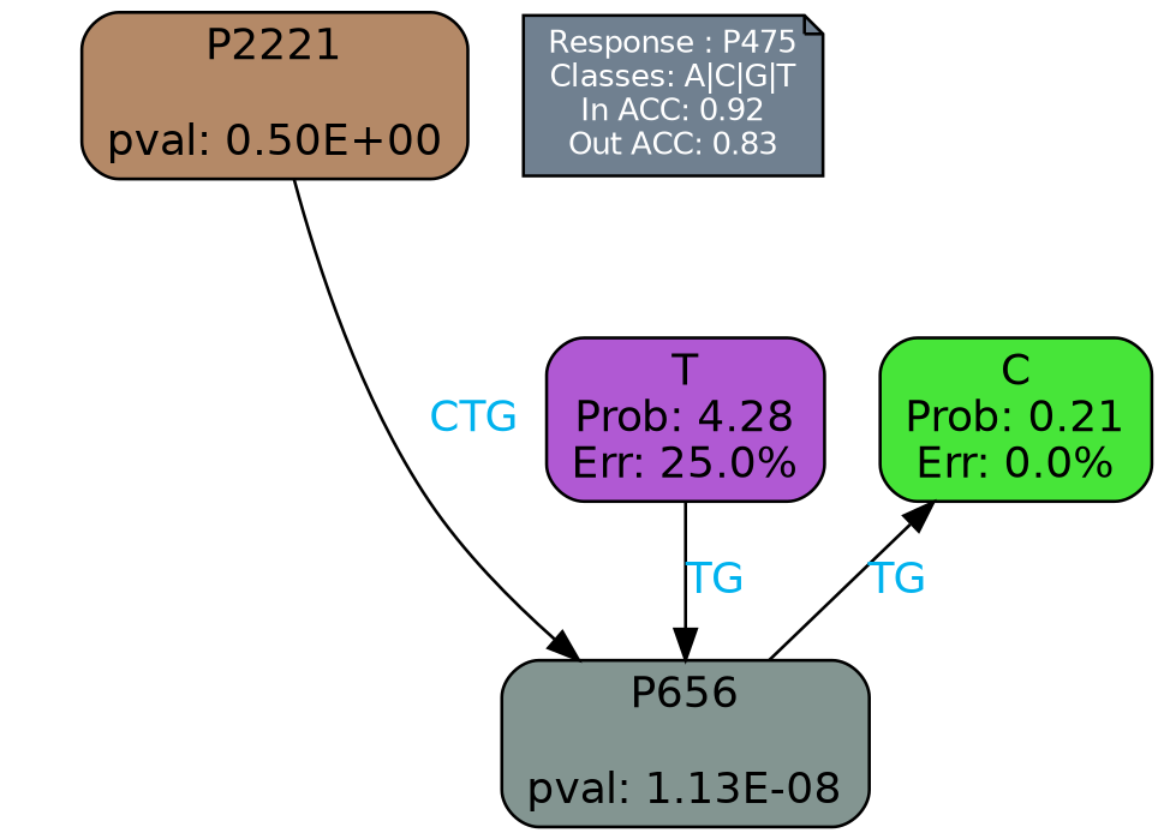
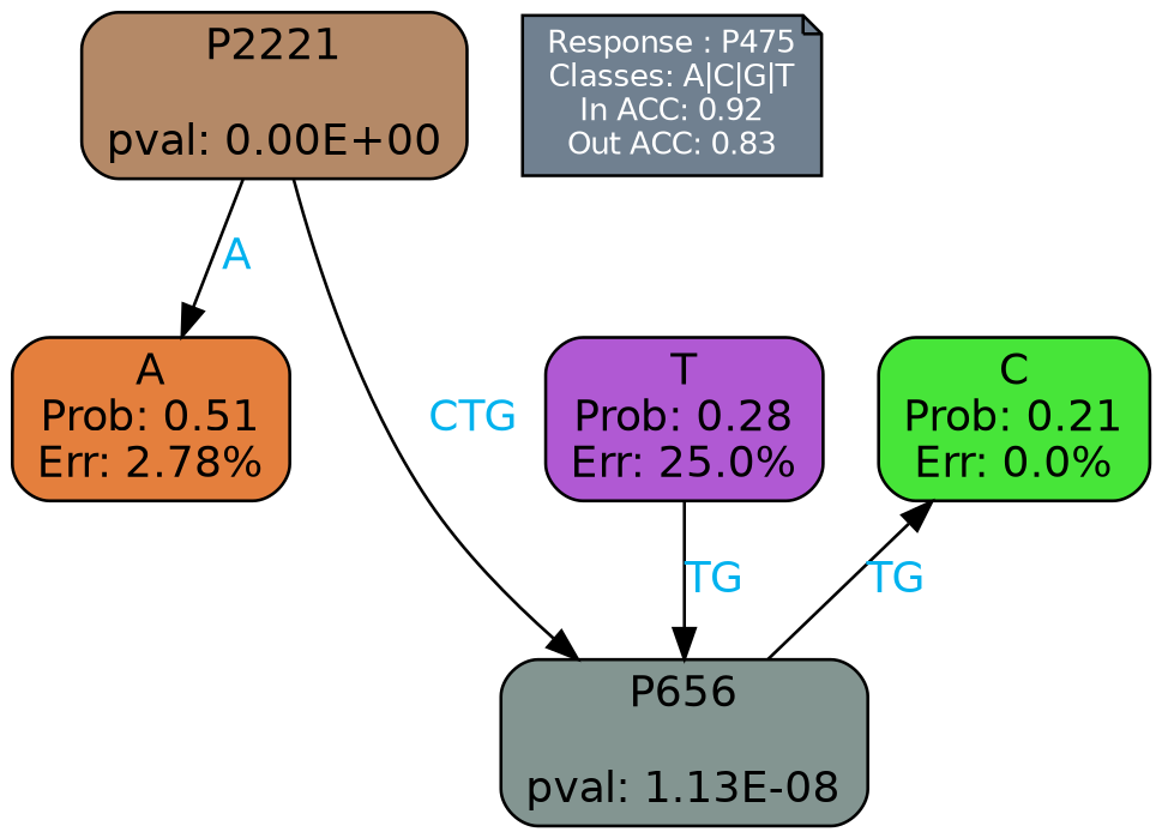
  digraph {
    ranksep=equally
    splines=polylines
    node [color=black fontname=helvetica shape=box style="filled, rounded"]
    edge [fontcolor=deepskyblue2 fontname=helvetica]
+   n1 [fillcolor="#e47f3d" label="A\nProb: 0.51\nErr: 2.78%"]
    n2 [fillcolor="#47e539" label="C\nProb: 0.21\nErr: 0.0%"]
-   n3 [fillcolor="#b059d3" label="T\nProb: 4.28\nErr: 25.0%"]
+   n3 [fillcolor="#b059d3" label="T\nProb: 0.28\nErr: 25.0%"]
    n4 [align=left fillcolor=slategray fontcolor=white fontsize=10 label="Response : P475\nClasses: A|C|G|T\nIn ACC: 0.92\nOut ACC: 0.83\n" shape=note style=filled]
-   n5 [fillcolor="#b48967" label="P2221\n\npval: 0.50E+00"]
+   n5 [fillcolor="#b48967" label="P2221\n\npval: 0.00E+00"]
    n6 [fillcolor="#839591" label="P656\n\npval: 1.13E-08"]
    subgraph sub_1 {
      rank=same
+     n1
      n2
      n3
    }
    subgraph sub_2 {
      rank=same
      n4
      n5
    }
    n3 -> n6 [label=TG]
+   n5 -> n1 [label=A]
    n5 -> n6 [label=CTG]
    n6 -> n2 [label=TG]
  }
